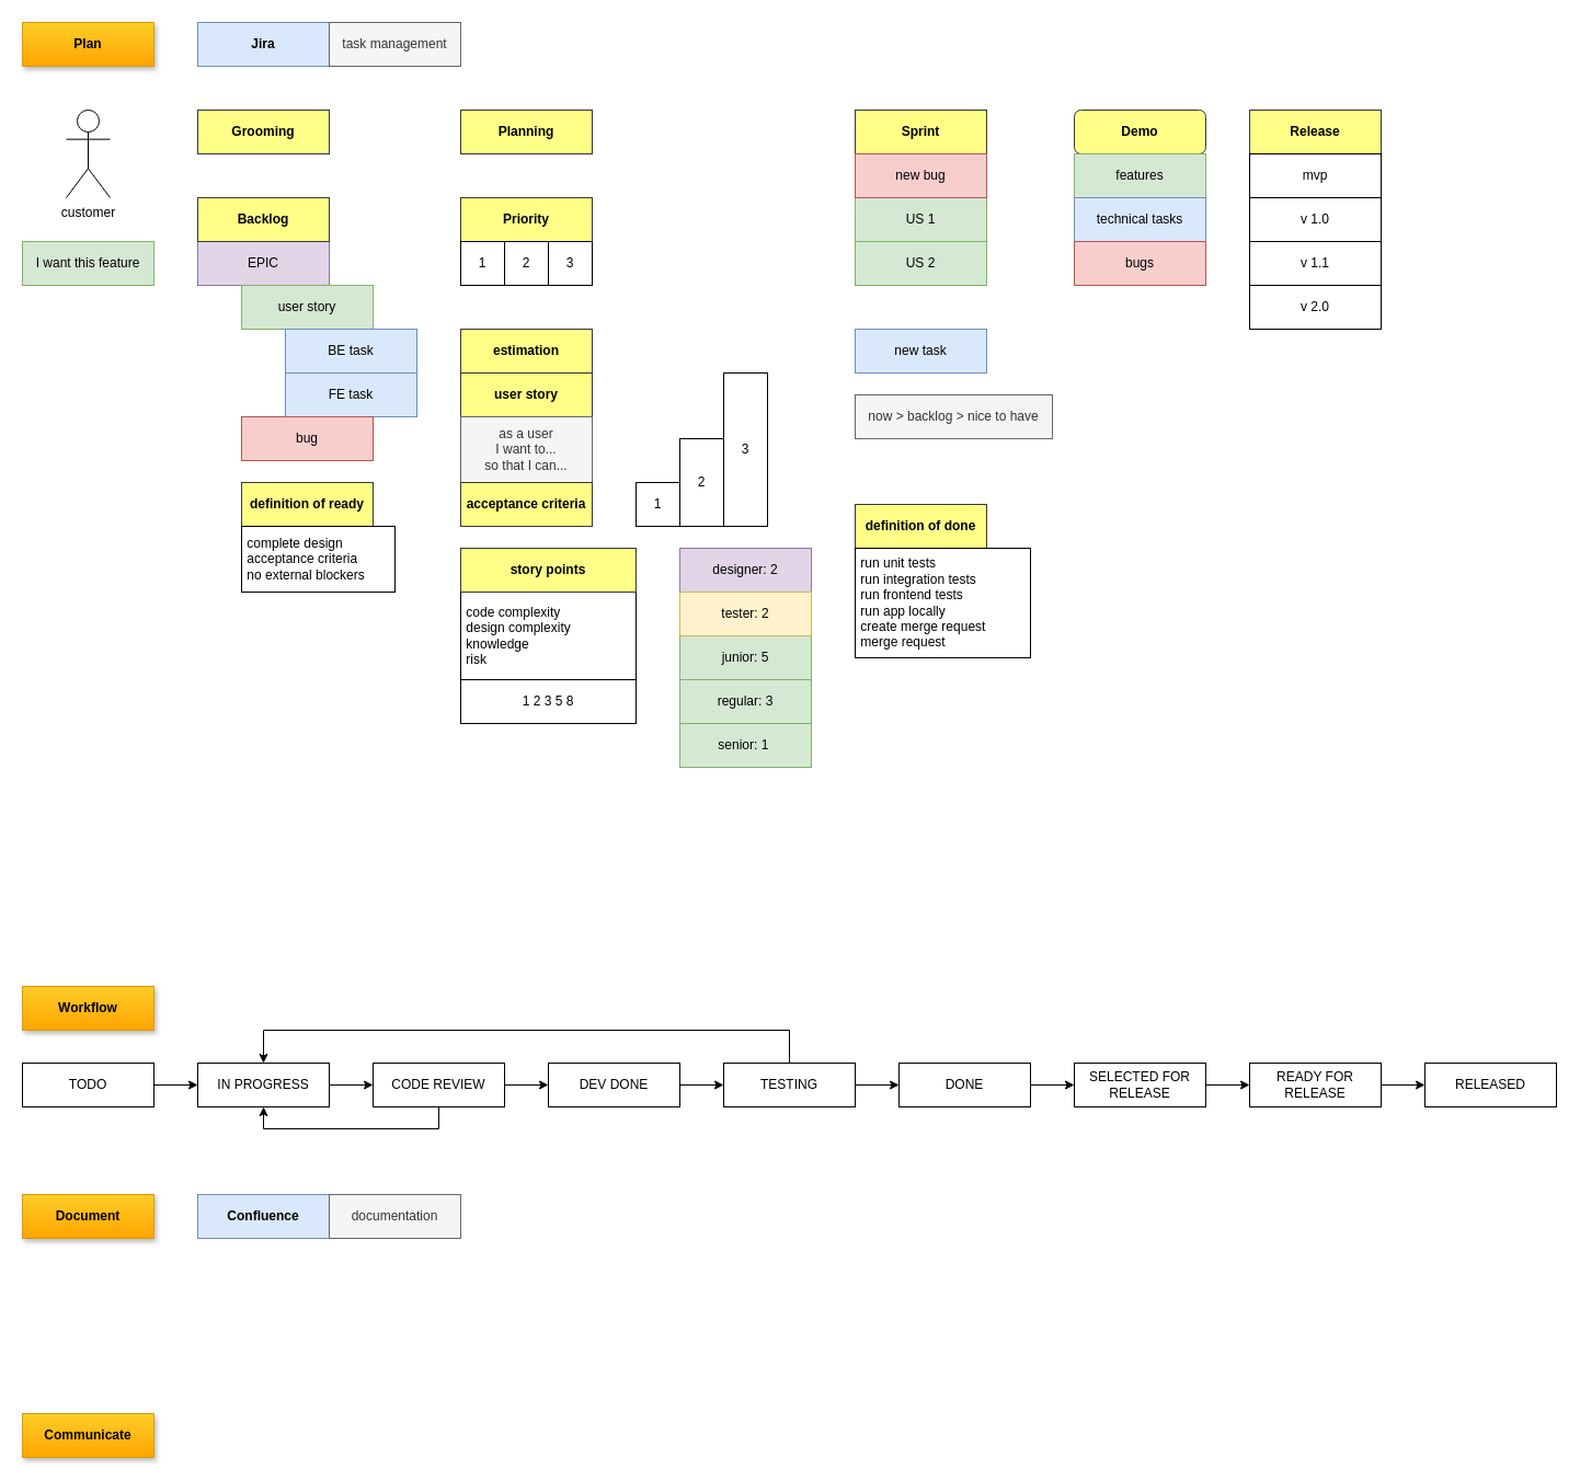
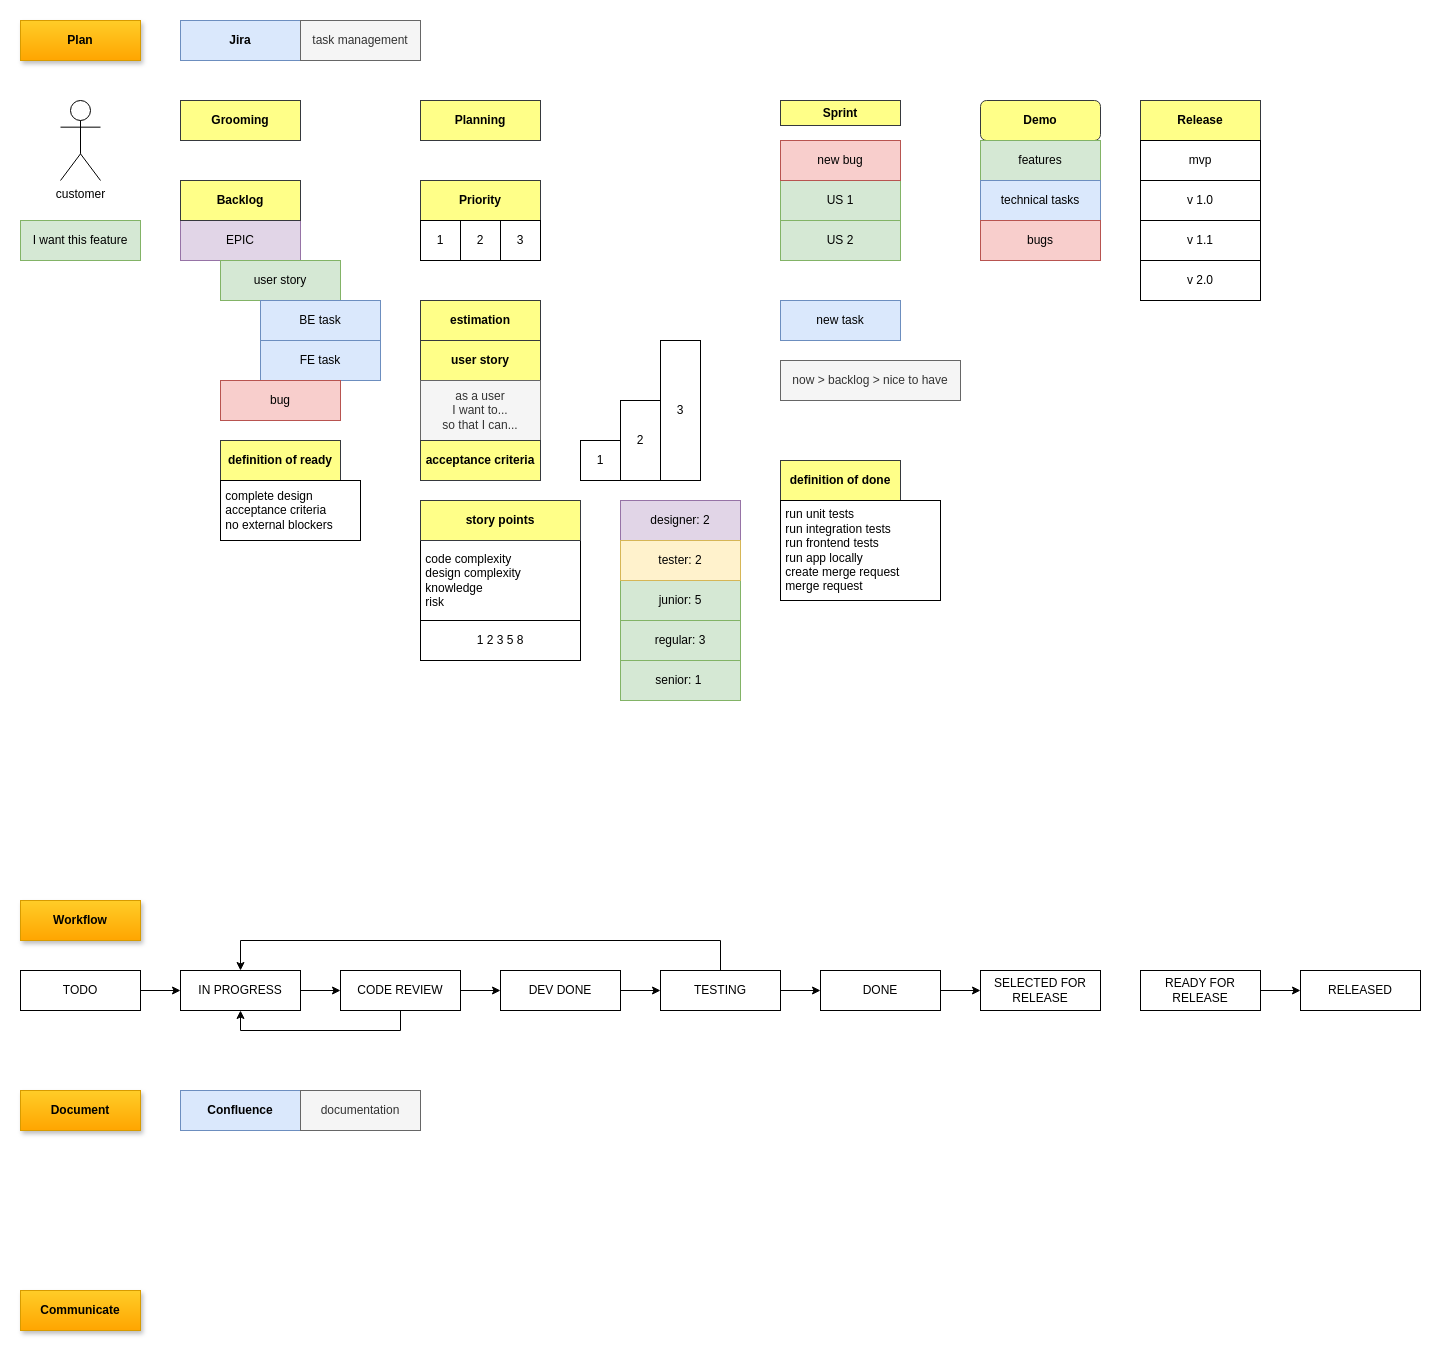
  <mxCell id="0" />
  <mxCell id="1" parent="0" />
  <mxCell id="2" value="I want this feature" style="rounded=0;whiteSpace=wrap;html=1;fillColor=#d5e8d4;strokeColor=#82b366;" parent="1" vertex="1"><mxGeometry x="20" y="220" width="120" height="40" as="geometry" /></mxCell>
  <mxCell id="3" value="customer" style="shape=umlActor;verticalLabelPosition=bottom;verticalAlign=top;html=1;outlineConnect=0;" parent="1" vertex="1"><mxGeometry x="60" y="100" width="40" height="80" as="geometry" /></mxCell>
  <mxCell id="4" value="EPIC" style="rounded=0;whiteSpace=wrap;html=1;fillColor=#e1d5e7;strokeColor=#9673a6;" parent="1" vertex="1"><mxGeometry x="180" y="220" width="120" height="40" as="geometry" /></mxCell>
  <mxCell id="5" value="user story" style="rounded=0;whiteSpace=wrap;html=1;fillColor=#d5e8d4;strokeColor=#82b366;" parent="1" vertex="1"><mxGeometry x="220" y="260" width="120" height="40" as="geometry" /></mxCell>
  <mxCell id="6" value="BE task" style="rounded=0;whiteSpace=wrap;html=1;fillColor=#dae8fc;strokeColor=#6c8ebf;" parent="1" vertex="1"><mxGeometry x="260" y="300" width="120" height="40" as="geometry" /></mxCell>
  <mxCell id="7" value="FE task" style="rounded=0;whiteSpace=wrap;html=1;fillColor=#dae8fc;strokeColor=#6c8ebf;" parent="1" vertex="1"><mxGeometry x="260" y="340" width="120" height="40" as="geometry" /></mxCell>
  <mxCell id="8" value="Grooming" style="rounded=0;whiteSpace=wrap;html=1;fillColor=#ffff88;strokeColor=#36393d;fontStyle=1" parent="1" vertex="1"><mxGeometry x="180" y="100" width="120" height="40" as="geometry" /></mxCell>
  <mxCell id="9" value="Planning" style="rounded=0;whiteSpace=wrap;html=1;fillColor=#ffff88;strokeColor=#36393d;fontStyle=1" parent="1" vertex="1"><mxGeometry x="420" y="100" width="120" height="40" as="geometry" /></mxCell>
  <mxCell id="10" value="Priority" style="rounded=0;whiteSpace=wrap;html=1;fillColor=#ffff88;strokeColor=#36393d;fontStyle=1" parent="1" vertex="1"><mxGeometry x="420" y="180" width="120" height="40" as="geometry" /></mxCell>
  <mxCell id="11" value="Plan" style="rounded=0;whiteSpace=wrap;html=1;fillColor=#ffcd28;strokeColor=#d79b00;gradientColor=#ffa500;shadow=1;fontStyle=1" parent="1" vertex="1"><mxGeometry x="20" y="20" width="120" height="40" as="geometry" /></mxCell>
- <mxCell id="12" value="Sprint" style="rounded=0;whiteSpace=wrap;html=1;fillColor=#ffff88;strokeColor=#36393d;fontStyle=1" parent="1" vertex="1"><mxGeometry x="780" y="100" width="120" height="40" as="geometry" /></mxCell>
+ <mxCell id="12" value="Sprint" style="rounded=0;whiteSpace=wrap;html=1;fillColor=#ffff88;strokeColor=#36393d;fontStyle=1" parent="1" vertex="1"><mxGeometry x="780" y="100" width="120" height="25" as="geometry" /></mxCell>
  <mxCell id="13" value="US 1" style="rounded=0;whiteSpace=wrap;html=1;fillColor=#d5e8d4;strokeColor=#82b366;" parent="1" vertex="1"><mxGeometry x="780" y="180" width="120" height="40" as="geometry" /></mxCell>
  <mxCell id="14" value="US 2" style="rounded=0;whiteSpace=wrap;html=1;fillColor=#d5e8d4;strokeColor=#82b366;" parent="1" vertex="1"><mxGeometry x="780" y="220" width="120" height="40" as="geometry" /></mxCell>
  <mxCell id="15" value="new task" style="rounded=0;whiteSpace=wrap;html=1;fillColor=#dae8fc;strokeColor=#6c8ebf;" parent="1" vertex="1"><mxGeometry x="780" y="300" width="120" height="40" as="geometry" /></mxCell>
  <mxCell id="16" value="now &amp;gt; backlog &amp;gt; nice to have" style="rounded=0;whiteSpace=wrap;html=1;fillColor=#f5f5f5;strokeColor=#666666;fontColor=#333333;" parent="1" vertex="1"><mxGeometry x="780" y="360" width="180" height="40" as="geometry" /></mxCell>
  <mxCell id="17" value="new bug" style="rounded=0;whiteSpace=wrap;html=1;fillColor=#f8cecc;strokeColor=#b85450;" parent="1" vertex="1"><mxGeometry x="780" y="140" width="120" height="40" as="geometry" /></mxCell>
  <mxCell id="18" value="designer: 2" style="rounded=0;whiteSpace=wrap;html=1;fillColor=#e1d5e7;strokeColor=#9673a6;" parent="1" vertex="1"><mxGeometry x="620" y="500" width="120" height="40" as="geometry" /></mxCell>
  <mxCell id="19" value="junior: 5" style="rounded=0;whiteSpace=wrap;html=1;fillColor=#d5e8d4;strokeColor=#82b366;" parent="1" vertex="1"><mxGeometry x="620" y="580" width="120" height="40" as="geometry" /></mxCell>
  <mxCell id="20" value="senior: 1&amp;nbsp;" style="rounded=0;whiteSpace=wrap;html=1;fillColor=#d5e8d4;strokeColor=#82b366;" parent="1" vertex="1"><mxGeometry x="620" y="660" width="120" height="40" as="geometry" /></mxCell>
  <mxCell id="21" value="1&lt;br&gt;" style="rounded=0;whiteSpace=wrap;html=1;" parent="1" vertex="1"><mxGeometry x="580" y="440" width="40" height="40" as="geometry" /></mxCell>
  <mxCell id="22" value="2" style="rounded=0;whiteSpace=wrap;html=1;" parent="1" vertex="1"><mxGeometry x="620" y="400" width="40" height="80" as="geometry" /></mxCell>
  <mxCell id="23" value="1 2 3 5 8" style="rounded=0;whiteSpace=wrap;html=1;" parent="1" vertex="1"><mxGeometry x="420" y="620" width="160" height="40" as="geometry" /></mxCell>
  <mxCell id="24" value="estimation" style="rounded=0;whiteSpace=wrap;html=1;fillColor=#ffff88;strokeColor=#36393d;fontStyle=1" parent="1" vertex="1"><mxGeometry x="420" y="300" width="120" height="40" as="geometry" /></mxCell>
  <mxCell id="25" value="&lt;span&gt;&amp;nbsp;code complexity&lt;/span&gt;&lt;br&gt;&lt;span&gt;&amp;nbsp;design complexity&lt;/span&gt;&lt;br&gt;&lt;span&gt;&amp;nbsp;knowledge&lt;br&gt;&lt;/span&gt;&amp;nbsp;risk&lt;span&gt;&lt;br&gt;&lt;/span&gt;" style="rounded=0;whiteSpace=wrap;html=1;align=left;" parent="1" vertex="1"><mxGeometry x="420" y="540" width="160" height="80" as="geometry" /></mxCell>
  <mxCell id="26" value="Jira" style="rounded=0;whiteSpace=wrap;html=1;fillColor=#dae8fc;strokeColor=#6c8ebf;fontStyle=1" parent="1" vertex="1"><mxGeometry x="180" y="20" width="120" height="40" as="geometry" /></mxCell>
  <mxCell id="27" value="user story" style="rounded=0;whiteSpace=wrap;html=1;fontStyle=1;fillColor=#ffff88;strokeColor=#36393d;" parent="1" vertex="1"><mxGeometry x="420" y="340" width="120" height="40" as="geometry" /></mxCell>
  <mxCell id="28" value="as a user&lt;br&gt;I want to...&lt;br&gt;so that I can..." style="rounded=0;whiteSpace=wrap;html=1;fillColor=#f5f5f5;strokeColor=#666666;fontColor=#333333;" parent="1" vertex="1"><mxGeometry x="420" y="380" width="120" height="60" as="geometry" /></mxCell>
  <mxCell id="29" value="acceptance criteria" style="rounded=0;whiteSpace=wrap;html=1;fillColor=#ffff88;strokeColor=#36393d;fontStyle=1" parent="1" vertex="1"><mxGeometry x="420" y="440" width="120" height="40" as="geometry" /></mxCell>
  <mxCell id="30" value="" style="edgeStyle=orthogonalEdgeStyle;rounded=0;orthogonalLoop=1;jettySize=auto;html=1;" parent="1" source="31" target="37" edge="1"><mxGeometry relative="1" as="geometry" /></mxCell>
  <mxCell id="31" value="IN PROGRESS" style="rounded=0;whiteSpace=wrap;html=1;" parent="1" vertex="1"><mxGeometry x="180" y="970" width="120" height="40" as="geometry" /></mxCell>
  <mxCell id="32" style="edgeStyle=orthogonalEdgeStyle;rounded=0;orthogonalLoop=1;jettySize=auto;html=1;" parent="1" source="34" target="31" edge="1"><mxGeometry relative="1" as="geometry"><Array as="points"><mxPoint x="720" y="940" /><mxPoint x="240" y="940" /></Array></mxGeometry></mxCell>
  <mxCell id="33" value="" style="edgeStyle=orthogonalEdgeStyle;rounded=0;orthogonalLoop=1;jettySize=auto;html=1;" parent="1" source="34" target="43" edge="1"><mxGeometry relative="1" as="geometry" /></mxCell>
  <mxCell id="34" value="TESTING" style="rounded=0;whiteSpace=wrap;html=1;" parent="1" vertex="1"><mxGeometry x="660" y="970" width="120" height="40" as="geometry" /></mxCell>
  <mxCell id="35" style="edgeStyle=orthogonalEdgeStyle;rounded=0;orthogonalLoop=1;jettySize=auto;html=1;" parent="1" source="37" target="31" edge="1"><mxGeometry relative="1" as="geometry"><mxPoint x="370" y="1160" as="targetPoint" /><Array as="points"><mxPoint x="400" y="1030" /><mxPoint x="240" y="1030" /></Array></mxGeometry></mxCell>
  <mxCell id="36" value="" style="edgeStyle=orthogonalEdgeStyle;rounded=0;orthogonalLoop=1;jettySize=auto;html=1;" parent="1" source="37" target="41" edge="1"><mxGeometry relative="1" as="geometry" /></mxCell>
  <mxCell id="37" value="CODE REVIEW" style="rounded=0;whiteSpace=wrap;html=1;" parent="1" vertex="1"><mxGeometry x="340" y="970" width="120" height="40" as="geometry" /></mxCell>
  <mxCell id="38" style="edgeStyle=orthogonalEdgeStyle;rounded=0;orthogonalLoop=1;jettySize=auto;html=1;" parent="1" source="39" target="31" edge="1"><mxGeometry relative="1" as="geometry" /></mxCell>
  <mxCell id="39" value="TODO" style="rounded=0;whiteSpace=wrap;html=1;" parent="1" vertex="1"><mxGeometry x="20" y="970" width="120" height="40" as="geometry" /></mxCell>
  <mxCell id="40" value="" style="edgeStyle=orthogonalEdgeStyle;rounded=0;orthogonalLoop=1;jettySize=auto;html=1;" parent="1" source="41" target="34" edge="1"><mxGeometry relative="1" as="geometry" /></mxCell>
  <mxCell id="41" value="DEV DONE" style="rounded=0;whiteSpace=wrap;html=1;" parent="1" vertex="1"><mxGeometry x="500" y="970" width="120" height="40" as="geometry" /></mxCell>
  <mxCell id="42" value="" style="edgeStyle=orthogonalEdgeStyle;rounded=0;orthogonalLoop=1;jettySize=auto;html=1;" parent="1" source="43" target="45" edge="1"><mxGeometry relative="1" as="geometry" /></mxCell>
  <mxCell id="43" value="DONE" style="rounded=0;whiteSpace=wrap;html=1;" parent="1" vertex="1"><mxGeometry x="820" y="970" width="120" height="40" as="geometry" /></mxCell>
- <mxCell id="44" value="" style="edgeStyle=orthogonalEdgeStyle;rounded=0;orthogonalLoop=1;jettySize=auto;html=1;" parent="1" source="45" target="47" edge="1"><mxGeometry relative="1" as="geometry" /></mxCell>
  <mxCell id="45" value="SELECTED FOR RELEASE" style="rounded=0;whiteSpace=wrap;html=1;" parent="1" vertex="1"><mxGeometry x="980" y="970" width="120" height="40" as="geometry" /></mxCell>
  <mxCell id="46" value="" style="edgeStyle=orthogonalEdgeStyle;rounded=0;orthogonalLoop=1;jettySize=auto;html=1;" parent="1" source="47" target="48" edge="1"><mxGeometry relative="1" as="geometry" /></mxCell>
  <mxCell id="47" value="READY FOR RELEASE" style="rounded=0;whiteSpace=wrap;html=1;" parent="1" vertex="1"><mxGeometry x="1140" y="970" width="120" height="40" as="geometry" /></mxCell>
  <mxCell id="48" value="RELEASED" style="rounded=0;whiteSpace=wrap;html=1;" parent="1" vertex="1"><mxGeometry x="1300" y="970" width="120" height="40" as="geometry" /></mxCell>
  <mxCell id="49" value="Workflow" style="rounded=0;whiteSpace=wrap;html=1;fillColor=#ffcd28;strokeColor=#d79b00;gradientColor=#ffa500;shadow=1;fontStyle=1" parent="1" vertex="1"><mxGeometry x="20" y="900" width="120" height="40" as="geometry" /></mxCell>
  <mxCell id="50" value="regular: 3" style="rounded=0;whiteSpace=wrap;html=1;fillColor=#d5e8d4;strokeColor=#82b366;" parent="1" vertex="1"><mxGeometry x="620" y="620" width="120" height="40" as="geometry" /></mxCell>
  <mxCell id="51" value="tester: 2" style="rounded=0;whiteSpace=wrap;html=1;fillColor=#fff2cc;strokeColor=#d6b656;" parent="1" vertex="1"><mxGeometry x="620" y="540" width="120" height="40" as="geometry" /></mxCell>
  <mxCell id="52" value="Demo" style="whiteSpace=wrap;html=1;fillColor=#ffff88;strokeColor=#36393d;fontStyle=1;rounded=1;" parent="1" vertex="1"><mxGeometry x="980" y="100" width="120" height="40" as="geometry" /></mxCell>
  <mxCell id="53" value="bug" style="rounded=0;whiteSpace=wrap;html=1;fillColor=#f8cecc;strokeColor=#b85450;" parent="1" vertex="1"><mxGeometry x="220" y="380" width="120" height="40" as="geometry" /></mxCell>
  <mxCell id="54" value="Backlog" style="rounded=0;whiteSpace=wrap;html=1;fillColor=#ffff88;strokeColor=#36393d;fontStyle=1" parent="1" vertex="1"><mxGeometry x="180" y="180" width="120" height="40" as="geometry" /></mxCell>
  <mxCell id="55" value="Confluence" style="rounded=0;whiteSpace=wrap;html=1;fillColor=#dae8fc;strokeColor=#6c8ebf;fontStyle=1" parent="1" vertex="1"><mxGeometry x="180" y="1090" width="120" height="40" as="geometry" /></mxCell>
  <mxCell id="56" value="task management" style="rounded=0;whiteSpace=wrap;html=1;fillColor=#f5f5f5;strokeColor=#666666;fontColor=#333333;" parent="1" vertex="1"><mxGeometry x="300" y="20" width="120" height="40" as="geometry" /></mxCell>
  <mxCell id="57" value="documentation" style="rounded=0;whiteSpace=wrap;html=1;fillColor=#f5f5f5;strokeColor=#666666;fontColor=#333333;" parent="1" vertex="1"><mxGeometry x="300" y="1090" width="120" height="40" as="geometry" /></mxCell>
  <mxCell id="58" value="1&lt;br&gt;" style="rounded=0;whiteSpace=wrap;html=1;" parent="1" vertex="1"><mxGeometry x="420" y="220" width="40" height="40" as="geometry" /></mxCell>
  <mxCell id="59" value="2" style="rounded=0;whiteSpace=wrap;html=1;" parent="1" vertex="1"><mxGeometry x="460" y="220" width="40" height="40" as="geometry" /></mxCell>
  <mxCell id="60" value="3" style="rounded=0;whiteSpace=wrap;html=1;" parent="1" vertex="1"><mxGeometry x="500" y="220" width="40" height="40" as="geometry" /></mxCell>
  <mxCell id="61" value="features" style="rounded=0;whiteSpace=wrap;html=1;fillColor=#d5e8d4;strokeColor=#82b366;" parent="1" vertex="1"><mxGeometry x="980" y="140" width="120" height="40" as="geometry" /></mxCell>
  <mxCell id="62" value="3" style="rounded=0;whiteSpace=wrap;html=1;" parent="1" vertex="1"><mxGeometry x="660" y="340" width="40" height="140" as="geometry" /></mxCell>
  <mxCell id="63" value="Document" style="rounded=0;whiteSpace=wrap;html=1;fillColor=#ffcd28;strokeColor=#d79b00;gradientColor=#ffa500;shadow=1;fontStyle=1" parent="1" vertex="1"><mxGeometry x="20" y="1090" width="120" height="40" as="geometry" /></mxCell>
  <mxCell id="64" value="technical tasks" style="rounded=0;whiteSpace=wrap;html=1;fillColor=#dae8fc;strokeColor=#6c8ebf;" parent="1" vertex="1"><mxGeometry x="980" y="180" width="120" height="40" as="geometry" /></mxCell>
  <mxCell id="65" value="bugs" style="rounded=0;whiteSpace=wrap;html=1;fillColor=#f8cecc;strokeColor=#b85450;" parent="1" vertex="1"><mxGeometry x="980" y="220" width="120" height="40" as="geometry" /></mxCell>
  <mxCell id="66" value="Release" style="rounded=0;whiteSpace=wrap;html=1;fillColor=#ffff88;strokeColor=#36393d;fontStyle=1" parent="1" vertex="1"><mxGeometry x="1140" y="100" width="120" height="40" as="geometry" /></mxCell>
  <mxCell id="67" value="mvp" style="rounded=0;whiteSpace=wrap;html=1;" parent="1" vertex="1"><mxGeometry x="1140" y="140" width="120" height="40" as="geometry" /></mxCell>
  <mxCell id="68" value="v 1.0" style="rounded=0;whiteSpace=wrap;html=1;" parent="1" vertex="1"><mxGeometry x="1140" y="180" width="120" height="40" as="geometry" /></mxCell>
  <mxCell id="69" value="v 1.1" style="rounded=0;whiteSpace=wrap;html=1;" parent="1" vertex="1"><mxGeometry x="1140" y="220" width="120" height="40" as="geometry" /></mxCell>
  <mxCell id="70" value="v 2.0" style="rounded=0;whiteSpace=wrap;html=1;" parent="1" vertex="1"><mxGeometry x="1140" y="260" width="120" height="40" as="geometry" /></mxCell>
  <mxCell id="71" value="Communicate" style="rounded=0;whiteSpace=wrap;html=1;fillColor=#ffcd28;strokeColor=#d79b00;gradientColor=#ffa500;shadow=1;fontStyle=1" parent="1" vertex="1"><mxGeometry x="20" y="1290" width="120" height="40" as="geometry" /></mxCell>
  <mxCell id="72" value="definition of done" style="rounded=0;whiteSpace=wrap;html=1;fillColor=#ffff88;strokeColor=#36393d;fontStyle=1" parent="1" vertex="1"><mxGeometry x="780" y="460" width="120" height="40" as="geometry" /></mxCell>
  <mxCell id="73" value="definition of ready" style="rounded=0;whiteSpace=wrap;html=1;fontStyle=1;fillColor=#ffff88;strokeColor=#36393d;" parent="1" vertex="1"><mxGeometry x="220" y="440" width="120" height="40" as="geometry" /></mxCell>
  <mxCell id="74" value=" run unit tests&#10; run integration tests&#10; run frontend tests&#10; run app locally&#10; create merge request&#10; merge request" style="rounded=0;whiteSpace=wrap;sketch=0;glass=0;shadow=0;align=left;" parent="1" vertex="1"><mxGeometry x="780" y="500" width="160" height="100" as="geometry" /></mxCell>
  <mxCell id="75" value=" complete design&#10; acceptance criteria&#10; no external blockers" style="rounded=0;whiteSpace=wrap;sketch=0;glass=0;shadow=0;align=left;" parent="1" vertex="1"><mxGeometry x="220" y="480" width="140" height="60" as="geometry" /></mxCell>
  <mxCell id="76" value="&lt;b&gt;story points&lt;/b&gt;" style="rounded=0;whiteSpace=wrap;html=1;fillColor=#ffff88;strokeColor=#36393d;" parent="1" vertex="1"><mxGeometry x="420" y="500" width="160" height="40" as="geometry" /></mxCell>
